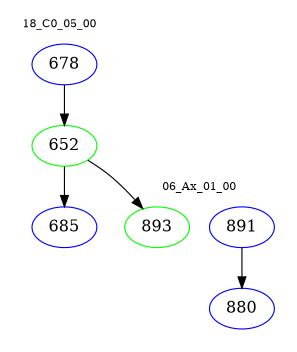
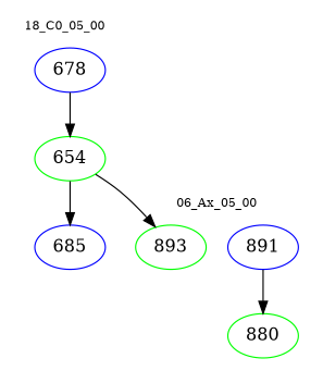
  digraph {
    node [color=blue]
    edge [color=black]
    n1 [label=891]
-   n2 [label=880]
+   n2 [color=green label=880]
    n3 [color=green label=893]
    n4 [label=678]
-   n5 [color=green label=652]
+   n5 [color=green label=654]
    n6 [label=685]
    subgraph cluster_1 {
      color=white
      fontsize=10
-     label="06_Ax_01_00"
+     label="06_Ax_05_00"
      n1
      n2
      n3
    }
    subgraph cluster_2 {
      color=white
      fontsize=10
      label="18_C0_05_00"
      n4
      n5
      n6
    }
    n1 -> n2
    n4 -> n5
    n5 -> n3
    n5 -> n6
  }
